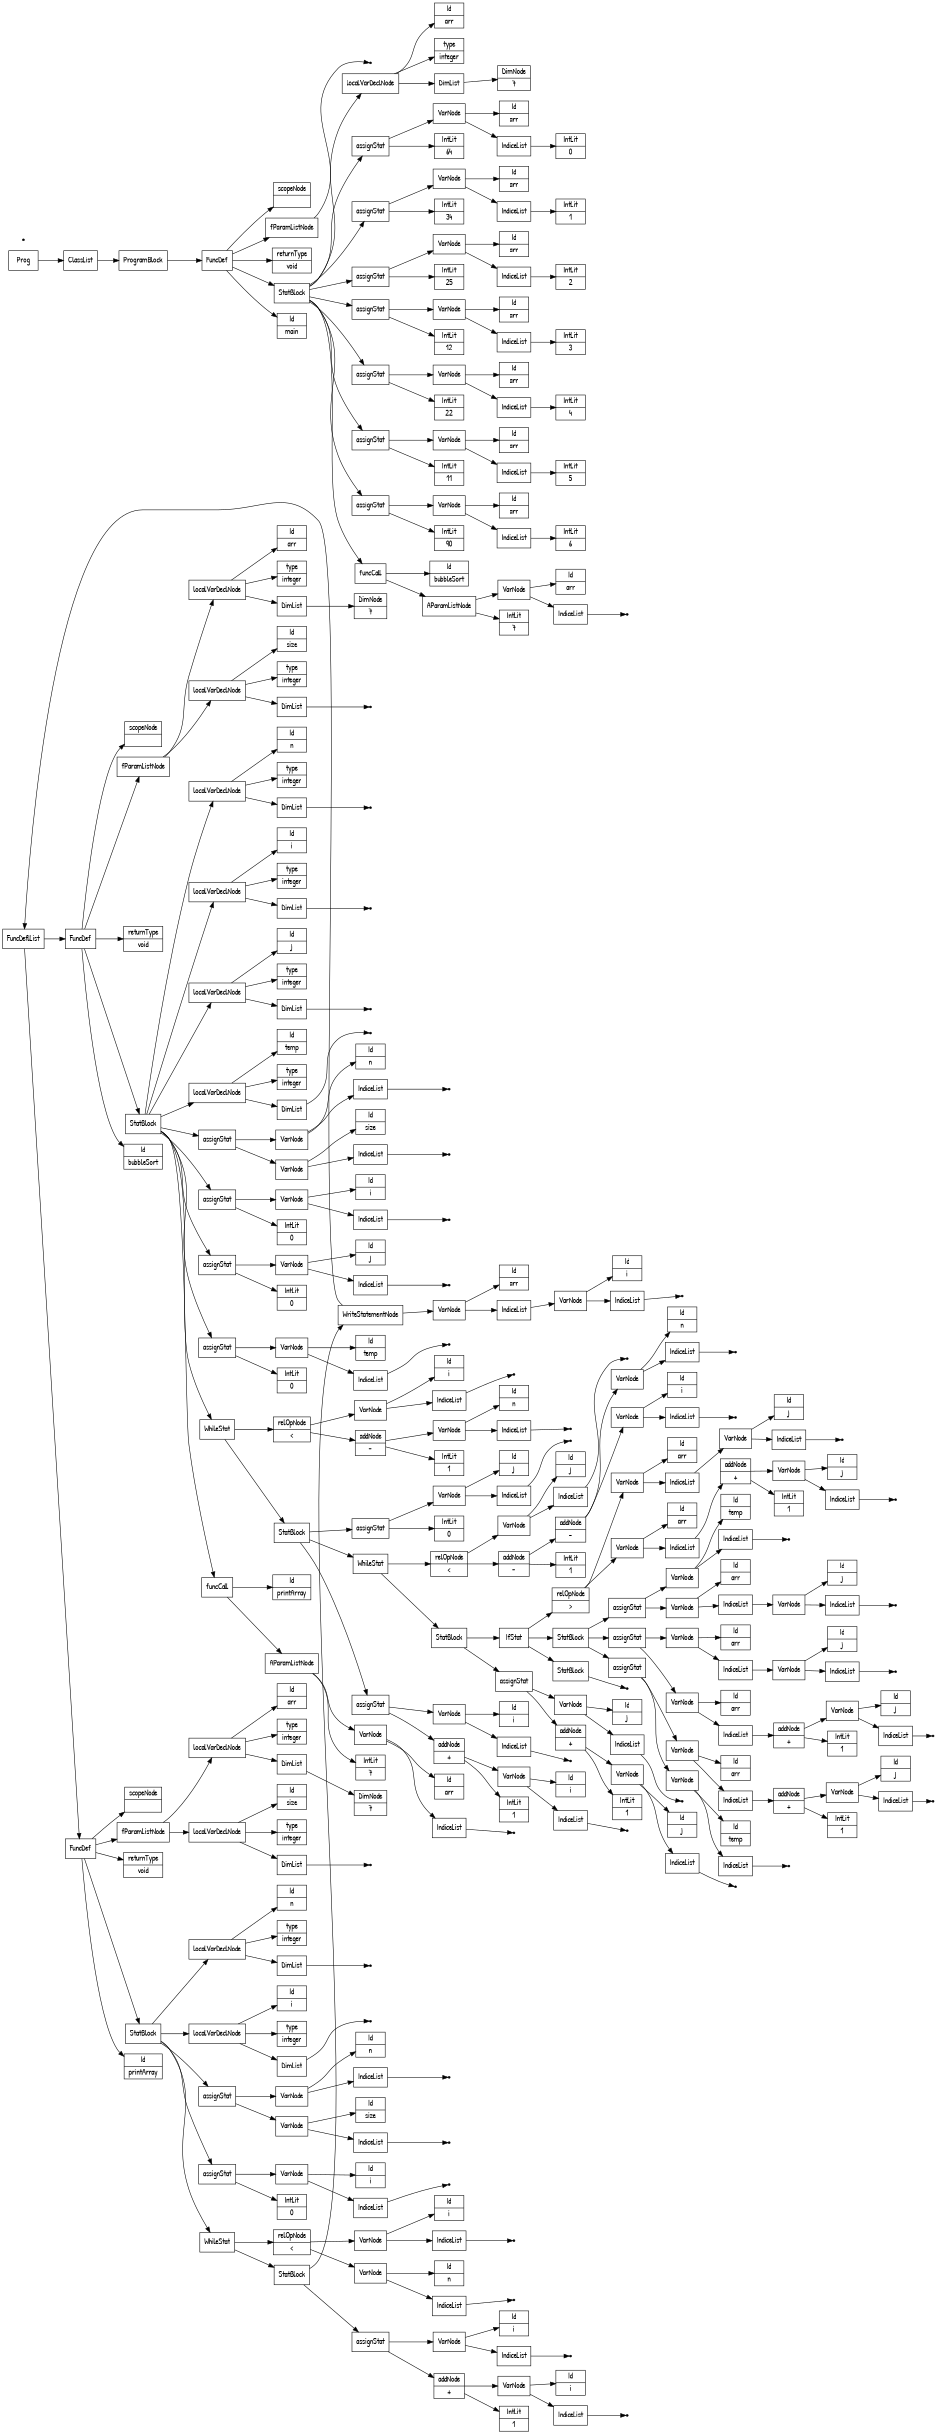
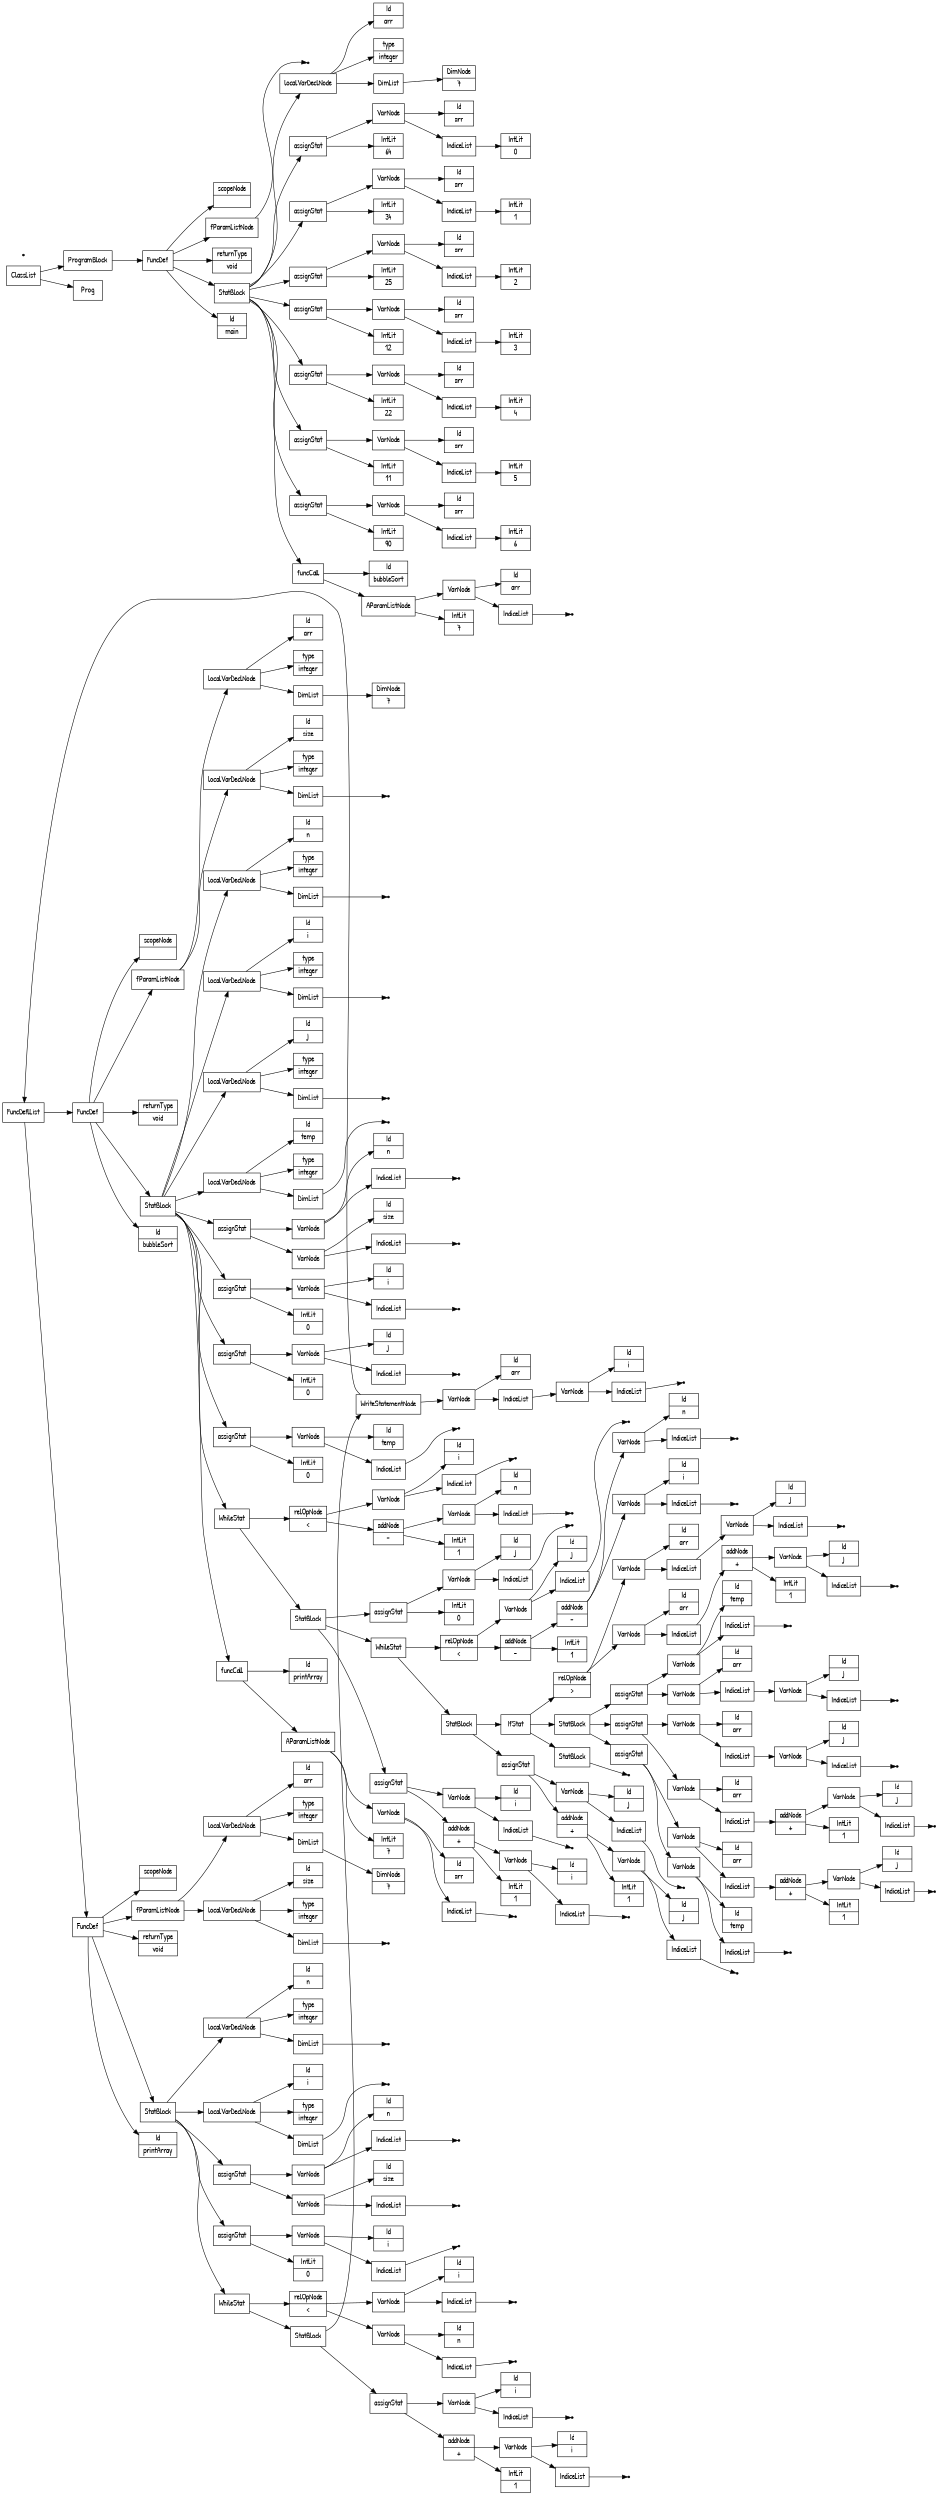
  digraph {
    fontname="Patrick Hand"
    ordering=out
    rankdir=LR
    splines=spline
    node [fontname="Patrick Hand" shape=record]
    edge [fontname="Patrick Hand"]
    n1 [label="scopeNode| "]
    n2 [label="Id|arr"]
    n3 [label="type|integer"]
    n4 [label="DimNode|7"]
    n5 [label=DimList]
    n6 [label=localVarDeclNode]
    n7 [label="Id|size"]
    n8 [label="type|integer"]
    none12 [shape=point]
    n10 [label=DimList]
    n11 [label=localVarDeclNode]
    n12 [label=fParamListNode]
    n13 [label="returnType|void"]
    n14 [label="Id|n"]
    n15 [label="type|integer"]
    none21 [shape=point]
    n17 [label=DimList]
    n18 [label=localVarDeclNode]
    n19 [label="Id|i"]
    n20 [label="type|integer"]
    none27 [shape=point]
    n22 [label=DimList]
    n23 [label=localVarDeclNode]
    n24 [label="Id|j"]
    n25 [label="type|integer"]
    none33 [shape=point]
    n27 [label=DimList]
    n28 [label=localVarDeclNode]
    n29 [label="Id|temp"]
    n30 [label="type|integer"]
    none39 [shape=point]
    n32 [label=DimList]
    n33 [label=localVarDeclNode]
    n34 [label="Id|n"]
    none44 [shape=point]
    n36 [label=IndiceList]
    n37 [label=VarNode]
    n38 [label="Id|size"]
    none49 [shape=point]
    n40 [label=IndiceList]
    n41 [label=VarNode]
    n42 [label=assignStat]
    n43 [label="Id|i"]
    none55 [shape=point]
    n45 [label=IndiceList]
    n46 [label=VarNode]
    n47 [label="IntLit|0"]
    n48 [label=assignStat]
    n49 [label="Id|j"]
    none62 [shape=point]
    n51 [label=IndiceList]
    n52 [label=VarNode]
    n53 [label="IntLit|0"]
    n54 [label=assignStat]
    n55 [label="Id|temp"]
    none69 [shape=point]
    n57 [label=IndiceList]
    n58 [label=VarNode]
    n59 [label="IntLit|0"]
    n60 [label=assignStat]
    n61 [label="Id|i"]
    none76 [shape=point]
    n63 [label=IndiceList]
    n64 [label=VarNode]
    n65 [label="relOpNode|\<"]
    n66 [label="addNode|-"]
    n67 [label=VarNode]
    n68 [label="IntLit|1"]
    n69 [label="Id|n"]
    none82 [shape=point]
    n71 [label=IndiceList]
    n72 [label="Id|j"]
    none90 [shape=point]
    n74 [label=IndiceList]
    n75 [label=VarNode]
    n76 [label="IntLit|0"]
    n77 [label=assignStat]
    n78 [label="Id|j"]
    none97 [shape=point]
    n80 [label=IndiceList]
    n81 [label=VarNode]
    n82 [label="relOpNode|\<"]
    n83 [label="addNode|-"]
    n84 [label="addNode|-"]
    n85 [label="IntLit|1"]
    n86 [label="Id|n"]
    none103 [shape=point]
    n88 [label=IndiceList]
    n89 [label=VarNode]
    n90 [label=VarNode]
    n91 [label="Id|i"]
    n92 [label=IndiceList]
    none109 [shape=point]
    n94 [label="Id|arr"]
    n95 [label="Id|j"]
    none119 [shape=point]
    n97 [label=IndiceList]
    n98 [label=VarNode]
    n99 [label=IndiceList]
    n100 [label=VarNode]
    n101 [label="relOpNode|\>"]
    n102 [label=VarNode]
    n103 [label="Id|arr"]
    n104 [label=IndiceList]
    n105 [label="Id|j"]
    none129 [shape=point]
    n107 [label=IndiceList]
    n108 [label=VarNode]
    n109 [label="addNode|+"]
    n110 [label="IntLit|1"]
    n111 [label="Id|temp"]
    none139 [shape=point]
    n113 [label=IndiceList]
    n114 [label=VarNode]
    n115 [label="Id|arr"]
    n116 [label="Id|j"]
    none146 [shape=point]
    n118 [label=IndiceList]
    n119 [label=VarNode]
    n120 [label=IndiceList]
    n121 [label=VarNode]
    n122 [label=assignStat]
    n123 [label="Id|arr"]
    n124 [label="Id|j"]
    none156 [shape=point]
    n126 [label=IndiceList]
    n127 [label=VarNode]
    n128 [label=IndiceList]
    n129 [label=VarNode]
    n130 [label="Id|arr"]
    n131 [label="Id|j"]
    none165 [shape=point]
    n133 [label=IndiceList]
    n134 [label=VarNode]
    n135 [label="addNode|+"]
    n136 [label="IntLit|1"]
    n137 [label=IndiceList]
    n138 [label=VarNode]
    n139 [label=assignStat]
    n140 [label="Id|arr"]
    n141 [label="Id|j"]
    none177 [shape=point]
    n143 [label=IndiceList]
    n144 [label=VarNode]
    n145 [label="addNode|+"]
    n146 [label="IntLit|1"]
    n147 [label=IndiceList]
    n148 [label=VarNode]
    n149 [label="Id|temp"]
    none186 [shape=point]
    n151 [label=IndiceList]
    n152 [label=VarNode]
    n153 [label=assignStat]
    n154 [label=StatBlock]
    none192 [shape=point]
    n156 [label=StatBlock]
    n157 [label=IfStat]
    n158 [label="Id|j"]
    none197 [shape=point]
    n160 [label=IndiceList]
    n161 [label=VarNode]
    n162 [label="Id|j"]
    none202 [shape=point]
    n164 [label=IndiceList]
    n165 [label=VarNode]
    n166 [label="addNode|+"]
    n167 [label="IntLit|1"]
    n168 [label=assignStat]
    n169 [label=StatBlock]
    n170 [label=WhileStat]
    n171 [label="Id|i"]
    none212 [shape=point]
    n173 [label=IndiceList]
    n174 [label=VarNode]
    n175 [label="Id|i"]
    none217 [shape=point]
    n177 [label=IndiceList]
    n178 [label=VarNode]
    n179 [label="addNode|+"]
    n180 [label="IntLit|1"]
    n181 [label=assignStat]
    n182 [label=StatBlock]
    n183 [label=WhileStat]
    n184 [label="Id|printArray"]
    n185 [label="Id|arr"]
    none229 [shape=point]
    n187 [label=IndiceList]
    n188 [label=VarNode]
    n189 [label="IntLit|7"]
    n190 [label=AParamListNode]
    n191 [label=funcCall]
    n192 [label=StatBlock]
    n193 [label=FuncDef]
    n194 [label="Id|bubbleSort"]
    n195 [label="scopeNode| "]
    n196 [label="Id|arr"]
    n197 [label="type|integer"]
    n198 [label="DimNode|7"]
    n199 [label=DimList]
    n200 [label=localVarDeclNode]
    n201 [label="Id|size"]
    n202 [label="type|integer"]
    none249 [shape=point]
    n204 [label=DimList]
    n205 [label=localVarDeclNode]
    n206 [label=fParamListNode]
    n207 [label="returnType|void"]
    n208 [label="Id|n"]
    n209 [label="type|integer"]
    none258 [shape=point]
    n211 [label=DimList]
    n212 [label=localVarDeclNode]
    n213 [label="Id|i"]
    n214 [label="type|integer"]
    none264 [shape=point]
    n216 [label=DimList]
    n217 [label=localVarDeclNode]
    n218 [label="Id|n"]
    none269 [shape=point]
    n220 [label=IndiceList]
    n221 [label=VarNode]
    n222 [label="Id|size"]
    none274 [shape=point]
    n224 [label=IndiceList]
    n225 [label=VarNode]
    n226 [label=assignStat]
    n227 [label="Id|i"]
    none280 [shape=point]
    n229 [label=IndiceList]
    n230 [label=VarNode]
    n231 [label="IntLit|0"]
    n232 [label=assignStat]
    n233 [label="Id|i"]
    none287 [shape=point]
    n235 [label=IndiceList]
    n236 [label=VarNode]
    n237 [label="relOpNode|\<"]
    n238 [label=VarNode]
    n239 [label="Id|n"]
    n240 [label=IndiceList]
    none293 [shape=point]
    n242 [label="Id|arr"]
    n243 [label="Id|i"]
    none301 [shape=point]
    n245 [label=IndiceList]
    n246 [label=VarNode]
    n247 [label=IndiceList]
    n248 [label=VarNode]
    n249 [label=WriteStatementNode]
    n250 [label=FuncDeflList]
    n251 [label="Id|i"]
    none309 [shape=point]
    n253 [label=IndiceList]
    n254 [label=VarNode]
    n255 [label="Id|i"]
    none314 [shape=point]
    n257 [label=IndiceList]
    n258 [label=VarNode]
    n259 [label="addNode|+"]
    n260 [label="IntLit|1"]
    n261 [label=assignStat]
    n262 [label=StatBlock]
    n263 [label=WhileStat]
    n264 [label=StatBlock]
    n265 [label=FuncDef]
    n266 [label="Id|printArray"]
    n267 [label="scopeNode| "]
    none327 [shape=point]
    n269 [label=fParamListNode]
    n270 [label="returnType|void"]
    n271 [label="Id|arr"]
    n272 [label="type|integer"]
    n273 [label="DimNode|7"]
    n274 [label=DimList]
    n275 [label=localVarDeclNode]
    n276 [label="Id|arr"]
    n277 [label="IntLit|0"]
    n278 [label=IndiceList]
    n279 [label=VarNode]
    n280 [label="IntLit|64"]
    n281 [label=assignStat]
    n282 [label="Id|arr"]
    n283 [label="IntLit|1"]
    n284 [label=IndiceList]
    n285 [label=VarNode]
    n286 [label="IntLit|34"]
    n287 [label=assignStat]
    n288 [label="Id|arr"]
    n289 [label="IntLit|2"]
    n290 [label=IndiceList]
    n291 [label=VarNode]
    n292 [label="IntLit|25"]
    n293 [label=assignStat]
    n294 [label="Id|arr"]
    n295 [label="IntLit|3"]
    n296 [label=IndiceList]
    n297 [label=VarNode]
    n298 [label="IntLit|12"]
    n299 [label=assignStat]
    n300 [label="Id|arr"]
    n301 [label="IntLit|4"]
    n302 [label=IndiceList]
    n303 [label=VarNode]
    n304 [label="IntLit|22"]
    n305 [label=assignStat]
    n306 [label="Id|arr"]
    n307 [label="IntLit|5"]
    n308 [label=IndiceList]
    n309 [label=VarNode]
    n310 [label="IntLit|11"]
    n311 [label=assignStat]
    n312 [label="Id|arr"]
    n313 [label="IntLit|6"]
    n314 [label=IndiceList]
    n315 [label=VarNode]
    n316 [label="IntLit|90"]
    n317 [label=assignStat]
    n318 [label="Id|bubbleSort"]
    n319 [label="Id|arr"]
    none390 [shape=point]
    n321 [label=IndiceList]
    n322 [label=VarNode]
    n323 [label="IntLit|7"]
    n324 [label=AParamListNode]
    n325 [label=funcCall]
    n326 [label=StatBlock]
    n327 [label=FuncDef]
    n328 [label="Id|main"]
    n329 [label=ClassList]
    n330 [label=ProgramBlock]
    n331 [label=Prog]
    none402 [shape=point]
    n5 -> n4
    n6 -> n2
    n6 -> n3
    n6 -> n5
    n10 -> none12
    n11 -> n7
    n11 -> n8
    n11 -> n10
    n12 -> n6
    n12 -> n11
    n17 -> none21
    n18 -> n14
    n18 -> n15
    n18 -> n17
    n22 -> none27
    n23 -> n19
    n23 -> n20
    n23 -> n22
    n27 -> none33
    n28 -> n24
    n28 -> n25
    n28 -> n27
    n32 -> none39
    n33 -> n29
    n33 -> n30
    n33 -> n32
    n36 -> none44
    n37 -> n34
    n37 -> n36
    n40 -> none49
    n41 -> n38
    n41 -> n40
    n42 -> n37
    n42 -> n41
    n45 -> none55
    n46 -> n43
    n46 -> n45
    n48 -> n46
    n48 -> n47
    n51 -> none62
    n52 -> n49
    n52 -> n51
    n54 -> n52
    n54 -> n53
    n57 -> none69
    n58 -> n55
    n58 -> n57
    n60 -> n58
    n60 -> n59
    n63 -> none76
    n64 -> n61
    n64 -> n63
    n65 -> n64
    n65 -> n66
    n66 -> n67
    n66 -> n68
    n67 -> n69
    n67 -> n71
    n71 -> none82
    n74 -> none90
    n75 -> n72
    n75 -> n74
    n77 -> n75
    n77 -> n76
    n80 -> none97
    n81 -> n78
    n81 -> n80
    n82 -> n81
    n82 -> n83
    n83 -> n84
    n83 -> n85
    n84 -> n89
    n84 -> n90
    n88 -> none103
    n89 -> n86
    n89 -> n88
    n90 -> n91
    n90 -> n92
    n92 -> none109
    n97 -> none119
    n98 -> n95
    n98 -> n97
    n99 -> n98
    n100 -> n94
    n100 -> n99
    n101 -> n100
    n101 -> n102
    n102 -> n103
    n102 -> n104
    n104 -> n109
    n107 -> none129
    n108 -> n105
    n108 -> n107
    n109 -> n108
    n109 -> n110
    n113 -> none139
    n114 -> n111
    n114 -> n113
    n118 -> none146
    n119 -> n116
    n119 -> n118
    n120 -> n119
    n121 -> n115
    n121 -> n120
    n122 -> n114
    n122 -> n121
    n126 -> none156
    n127 -> n124
    n127 -> n126
    n128 -> n127
    n129 -> n123
    n129 -> n128
    n133 -> none165
    n134 -> n131
    n134 -> n133
    n135 -> n134
    n135 -> n136
    n137 -> n135
    n138 -> n130
    n138 -> n137
    n139 -> n129
    n139 -> n138
    n143 -> none177
    n144 -> n141
    n144 -> n143
    n145 -> n144
    n145 -> n146
    n147 -> n145
    n148 -> n140
    n148 -> n147
    n151 -> none186
    n152 -> n149
    n152 -> n151
    n153 -> n148
    n153 -> n152
    n154 -> n122
    n154 -> n139
    n154 -> n153
    n156 -> none192
    n157 -> n101
    n157 -> n154
    n157 -> n156
    n160 -> none197
    n161 -> n158
    n161 -> n160
    n164 -> none202
    n165 -> n162
    n165 -> n164
    n166 -> n165
    n166 -> n167
    n168 -> n161
    n168 -> n166
    n169 -> n157
    n169 -> n168
    n170 -> n82
    n170 -> n169
    n173 -> none212
    n174 -> n171
    n174 -> n173
    n177 -> none217
    n178 -> n175
    n178 -> n177
    n179 -> n178
    n179 -> n180
    n181 -> n174
    n181 -> n179
    n182 -> n77
    n182 -> n170
    n182 -> n181
    n183 -> n65
    n183 -> n182
    n187 -> none229
    n188 -> n185
    n188 -> n187
    n190 -> n188
    n190 -> n189
    n191 -> n184
    n191 -> n190
    n192 -> n18
    n192 -> n23
    n192 -> n28
    n192 -> n33
    n192 -> n42
    n192 -> n48
    n192 -> n54
    n192 -> n60
    n192 -> n183
    n192 -> n191
    n193 -> n1
    n193 -> n12
    n193 -> n13
    n193 -> n192
    n193 -> n194
    n199 -> n198
    n200 -> n196
    n200 -> n197
    n200 -> n199
    n204 -> none249
    n205 -> n201
    n205 -> n202
    n205 -> n204
    n206 -> n200
    n206 -> n205
    n211 -> none258
    n212 -> n208
    n212 -> n209
    n212 -> n211
    n216 -> none264
    n217 -> n213
    n217 -> n214
    n217 -> n216
    n220 -> none269
    n221 -> n218
    n221 -> n220
    n224 -> none274
    n225 -> n222
    n225 -> n224
    n226 -> n221
    n226 -> n225
    n229 -> none280
    n230 -> n227
    n230 -> n229
    n232 -> n230
    n232 -> n231
    n235 -> none287
    n236 -> n233
    n236 -> n235
    n237 -> n236
    n237 -> n238
    n238 -> n239
    n238 -> n240
    n240 -> none293
    n245 -> none301
    n246 -> n243
    n246 -> n245
    n247 -> n246
    n248 -> n242
    n248 -> n247
    n249 -> n248
    n249 -> n250
    n250 -> n193
    n250 -> n265
    n253 -> none309
    n254 -> n251
    n254 -> n253
    n257 -> none314
    n258 -> n255
    n258 -> n257
    n259 -> n258
    n259 -> n260
    n261 -> n254
    n261 -> n259
    n262 -> n249
    n262 -> n261
    n263 -> n237
    n263 -> n262
    n264 -> n212
    n264 -> n217
    n264 -> n226
    n264 -> n232
    n264 -> n263
    n265 -> n195
    n265 -> n206
    n265 -> n207
    n265 -> n264
    n265 -> n266
    n269 -> none327
    n274 -> n273
    n275 -> n271
    n275 -> n272
    n275 -> n274
    n278 -> n277
    n279 -> n276
    n279 -> n278
    n281 -> n279
    n281 -> n280
    n284 -> n283
    n285 -> n282
    n285 -> n284
    n287 -> n285
    n287 -> n286
    n290 -> n289
    n291 -> n288
    n291 -> n290
    n293 -> n291
    n293 -> n292
    n296 -> n295
    n297 -> n294
    n297 -> n296
    n299 -> n297
    n299 -> n298
    n302 -> n301
    n303 -> n300
    n303 -> n302
    n305 -> n303
    n305 -> n304
    n308 -> n307
    n309 -> n306
    n309 -> n308
    n311 -> n309
    n311 -> n310
    n314 -> n313
    n315 -> n312
    n315 -> n314
    n317 -> n315
    n317 -> n316
    n321 -> none390
    n322 -> n319
    n322 -> n321
    n324 -> n322
    n324 -> n323
    n325 -> n318
    n325 -> n324
    n326 -> n275
    n326 -> n281
    n326 -> n287
    n326 -> n293
    n326 -> n299
    n326 -> n305
    n326 -> n311
    n326 -> n317
    n326 -> n325
    n327 -> n267
    n327 -> n269
    n327 -> n270
    n327 -> n326
    n327 -> n328
    n329 -> n330
    n330 -> n327
-   n331 -> n329
+   n329 -> n331
  }
